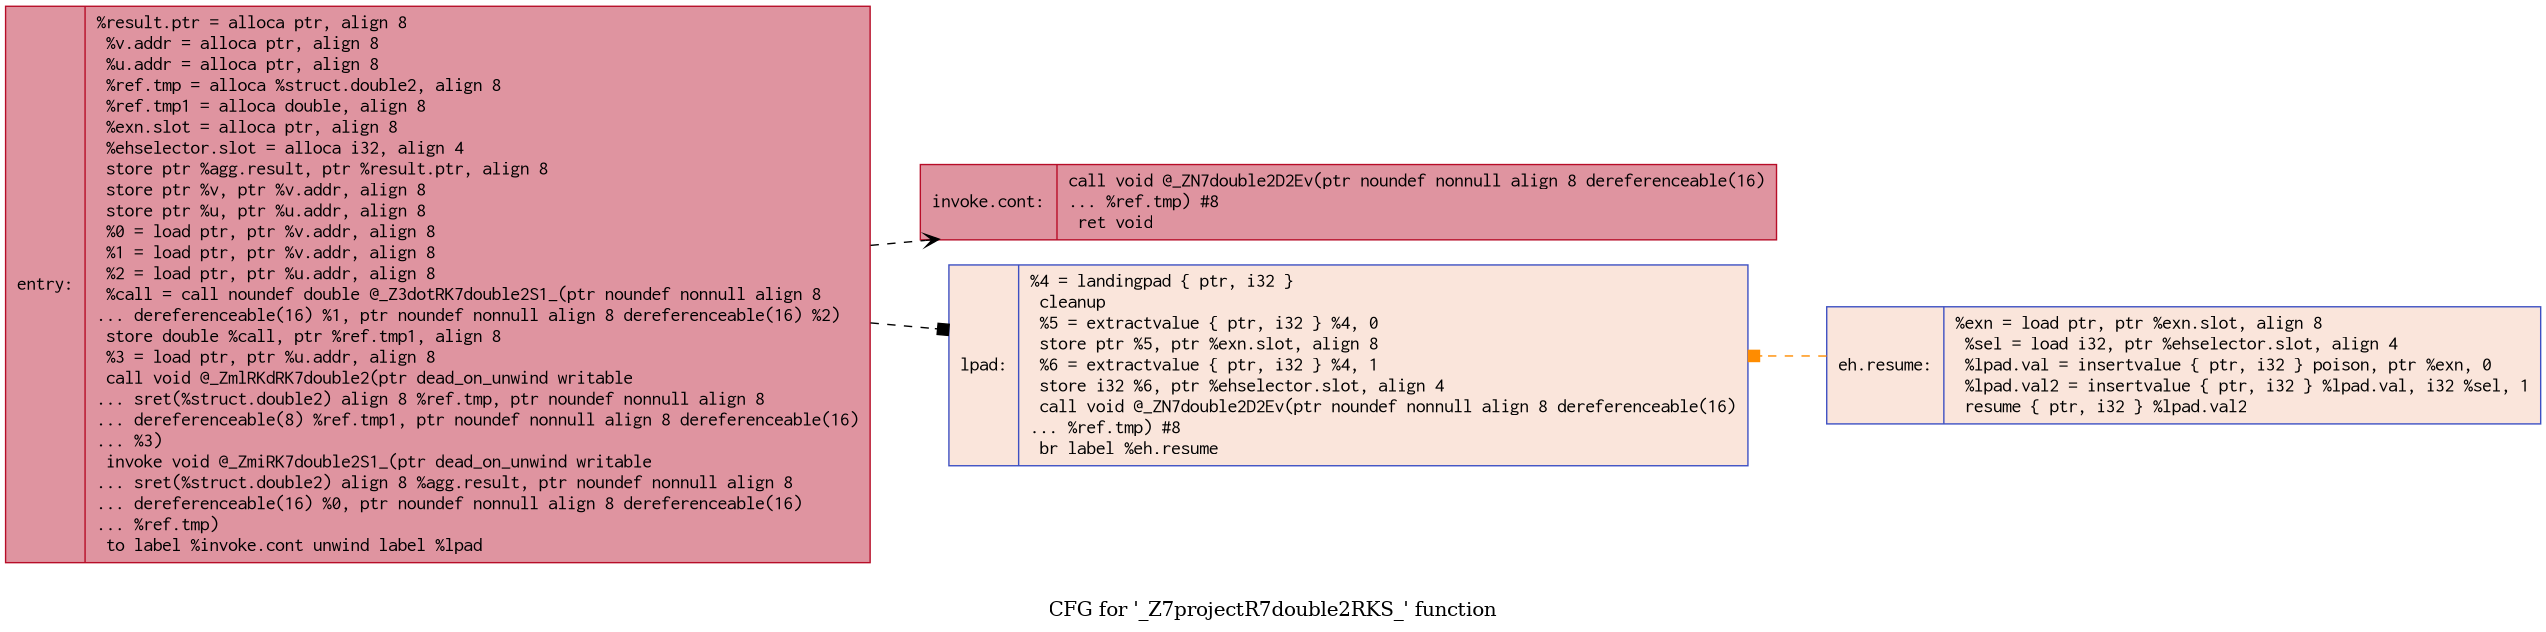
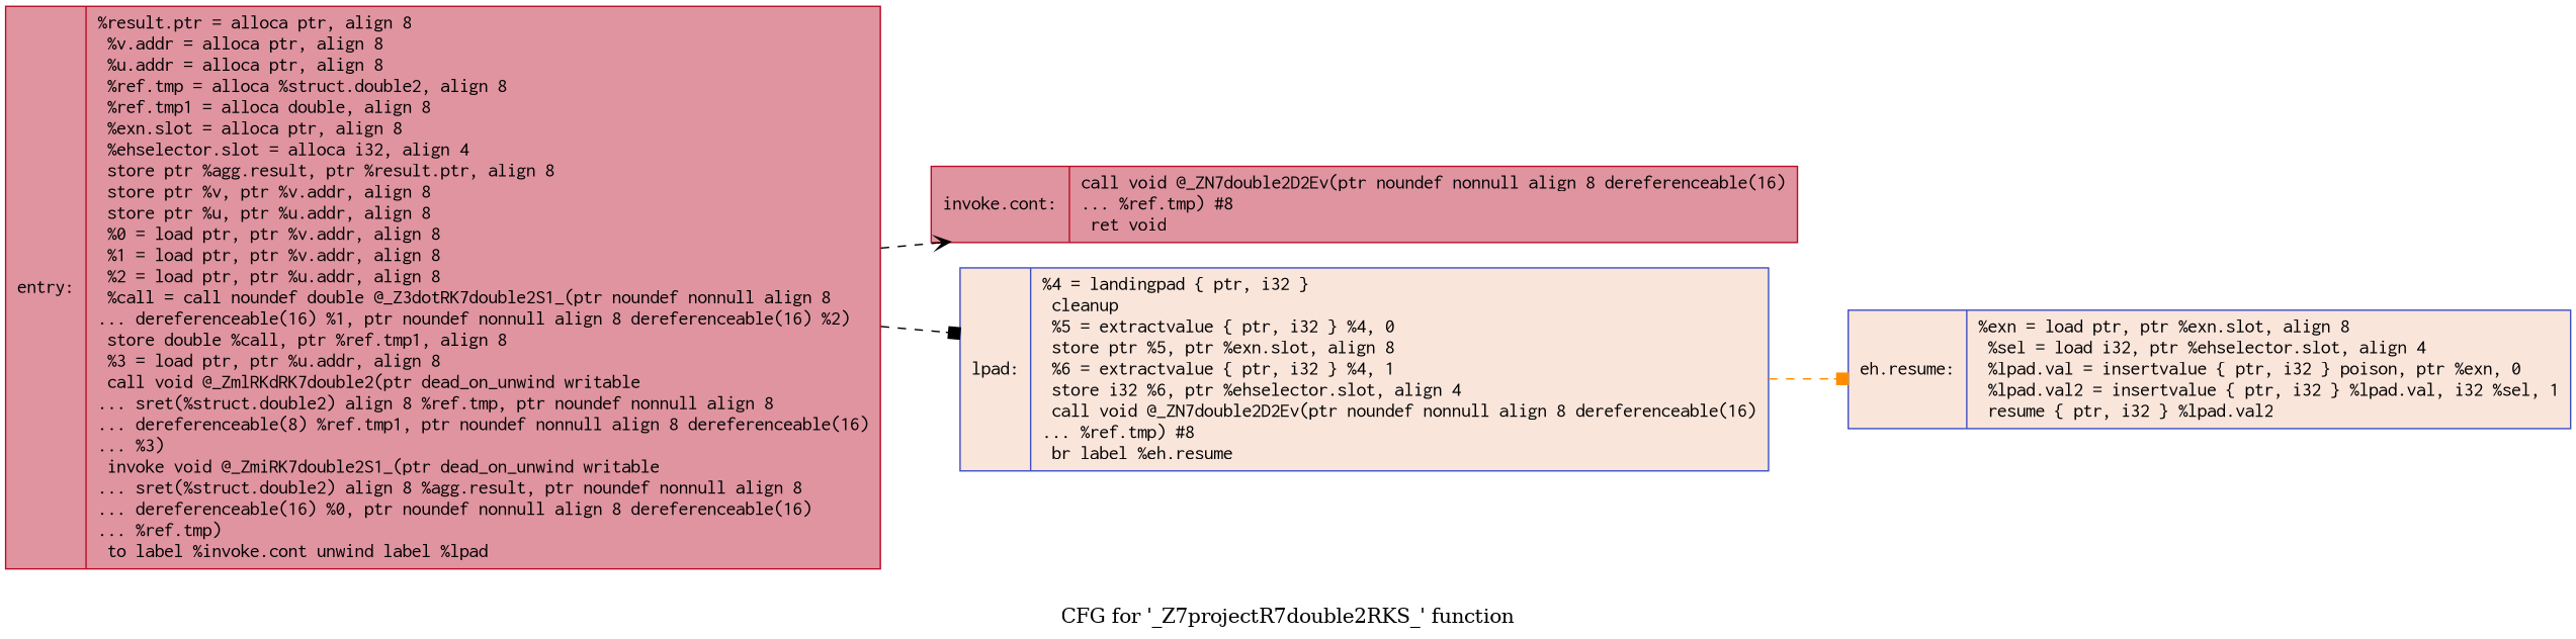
  digraph {
    label="CFG for '_Z7projectR7double2RKS_' function"
    rankdir=LR
    node [color="#b70d28ff" fillcolor="#b70d2870" fontname=Courier shape=record style=filled]
    edge [color=black style=dashed arrowhead=box]
    n1 [label="{entry:\l|  %result.ptr = alloca ptr, align 8\l  %v.addr = alloca ptr, align 8\l  %u.addr = alloca ptr, align 8\l  %ref.tmp = alloca %struct.double2, align 8\l  %ref.tmp1 = alloca double, align 8\l  %exn.slot = alloca ptr, align 8\l  %ehselector.slot = alloca i32, align 4\l  store ptr %agg.result, ptr %result.ptr, align 8\l  store ptr %v, ptr %v.addr, align 8\l  store ptr %u, ptr %u.addr, align 8\l  %0 = load ptr, ptr %v.addr, align 8\l  %1 = load ptr, ptr %v.addr, align 8\l  %2 = load ptr, ptr %u.addr, align 8\l  %call = call noundef double @_Z3dotRK7double2S1_(ptr noundef nonnull align 8\l... dereferenceable(16) %1, ptr noundef nonnull align 8 dereferenceable(16) %2)\l  store double %call, ptr %ref.tmp1, align 8\l  %3 = load ptr, ptr %u.addr, align 8\l  call void @_ZmlRKdRK7double2(ptr dead_on_unwind writable\l... sret(%struct.double2) align 8 %ref.tmp, ptr noundef nonnull align 8\l... dereferenceable(8) %ref.tmp1, ptr noundef nonnull align 8 dereferenceable(16)\l... %3)\l  invoke void @_ZmiRK7double2S1_(ptr dead_on_unwind writable\l... sret(%struct.double2) align 8 %agg.result, ptr noundef nonnull align 8\l... dereferenceable(16) %0, ptr noundef nonnull align 8 dereferenceable(16)\l... %ref.tmp)\l          to label %invoke.cont unwind label %lpad\l}"]
    n2 [label="{invoke.cont:\l|  call void @_ZN7double2D2Ev(ptr noundef nonnull align 8 dereferenceable(16)\l... %ref.tmp) #8\l  ret void\l}"]
    n3 [color="#3d50c3ff" fillcolor="#f4c5ad70" label="{lpad:\l|  %4 = landingpad \{ ptr, i32 \}\l          cleanup\l  %5 = extractvalue \{ ptr, i32 \} %4, 0\l  store ptr %5, ptr %exn.slot, align 8\l  %6 = extractvalue \{ ptr, i32 \} %4, 1\l  store i32 %6, ptr %ehselector.slot, align 4\l  call void @_ZN7double2D2Ev(ptr noundef nonnull align 8 dereferenceable(16)\l... %ref.tmp) #8\l  br label %eh.resume\l}"]
    n4 [color="#3d50c3ff" fillcolor="#f4c5ad70" label="{eh.resume:\l|  %exn = load ptr, ptr %exn.slot, align 8\l  %sel = load i32, ptr %ehselector.slot, align 4\l  %lpad.val = insertvalue \{ ptr, i32 \} poison, ptr %exn, 0\l  %lpad.val2 = insertvalue \{ ptr, i32 \} %lpad.val, i32 %sel, 1\l  resume \{ ptr, i32 \} %lpad.val2\l}"]
    n1 -> n2 [arrowhead=vee]
    n1 -> n3
-   n4 -> n3 [color=darkorange]
+   n3 -> n4 [color=darkorange]
  }
